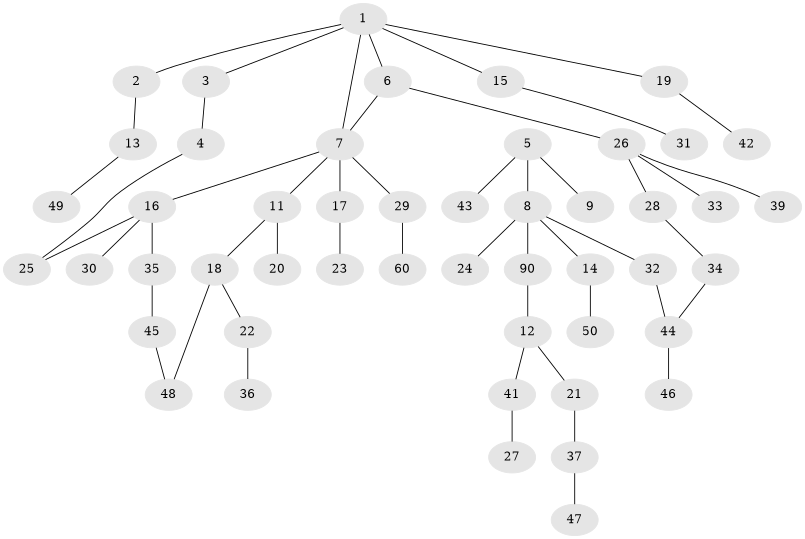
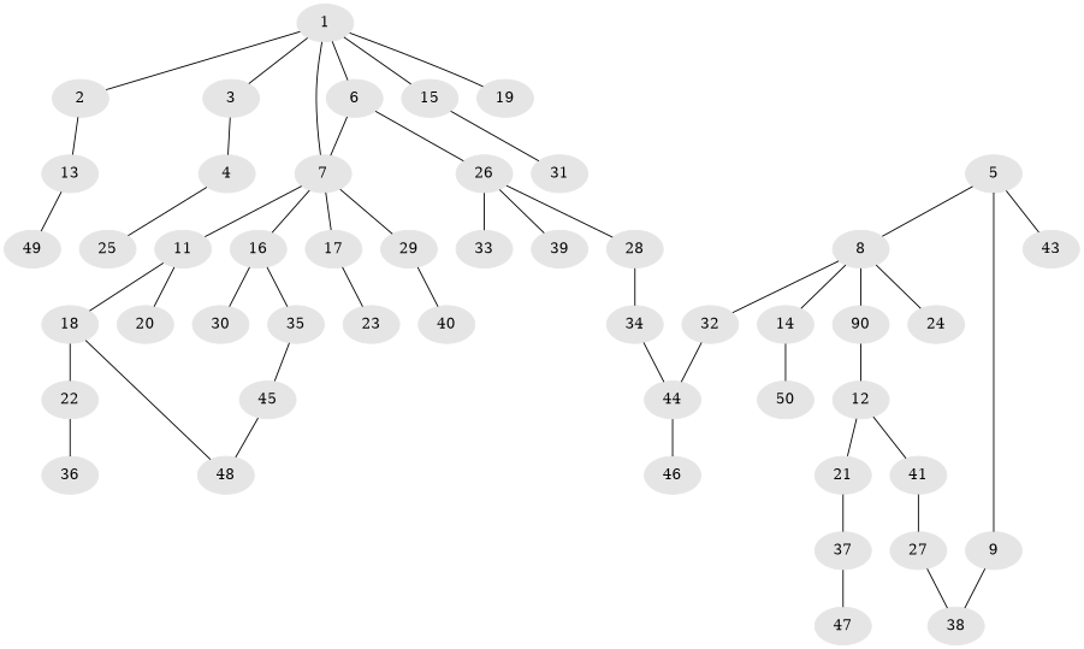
  graph {
    node [color=gray90 style=filled]
    1
    2
    3
    6
    7
    15
    19
    13
    4
    26
    11
    16
    17
    29
    31
-   42
    5
    8
    9
    43
    49
    25
    n23 [label=90]
    14
    24
    32
+   38
    28
    33
    39
    18
    20
    30
    35
    23
-   40 [label=60]
+   40
    12
    50
    44
    21
    41
    22
    48
    37
    27
    45
    36
    47
    34
    46
    1 -- 2
    1 -- 3
    1 -- 6
    1 -- 7
    1 -- 15
    1 -- 19
    2 -- 13
    3 -- 4
    6 -- 7
    6 -- 26
    7 -- 11
    7 -- 16
    7 -- 17
    7 -- 29
    15 -- 31
-   19 -- 42
    13 -- 49
    4 -- 25
    26 -- 28
    26 -- 33
    26 -- 39
    11 -- 18
    11 -- 20
-   16 -- 25
    16 -- 30
    16 -- 35
    17 -- 23
    29 -- 40
    5 -- 8
    5 -- 9
    5 -- 43
    8 -- n23
    8 -- 14
    8 -- 24
    8 -- 32
+   9 -- 38
    n23 -- 12
    14 -- 50
    32 -- 44
    28 -- 34
    18 -- 22
    18 -- 48
    35 -- 45
    12 -- 21
    12 -- 41
    44 -- 46
    21 -- 37
    41 -- 27
    22 -- 36
    37 -- 47
+   27 -- 38
    45 -- 48
    34 -- 44
  }
